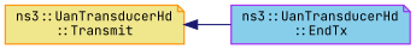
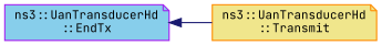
  digraph {
    rankdir=LR
    fontname="JetBrains Mono"
    node [fontname="JetBrains Mono" fontsize=10 shape=note style=filled]
    n1 [color=purple fillcolor=skyblue fontcolor=black height=0.2 label="ns3::UanTransducerHd\l::EndTx" width=0.4]
    n2 [color=darkorange fillcolor=khaki height=0.2 label="ns3::UanTransducerHd\l::Transmit" width=0.4]
-   n2 -> n1 [color=midnightblue dir=back fontname="JetBrains Mono" fontsize=10 labelfontname=Helvetica labelfontsize=10 style=solid]
+   n1 -> n2 [color=midnightblue dir=back fontname="JetBrains Mono" fontsize=10 labelfontname=Helvetica labelfontsize=10 style=solid]
  }
